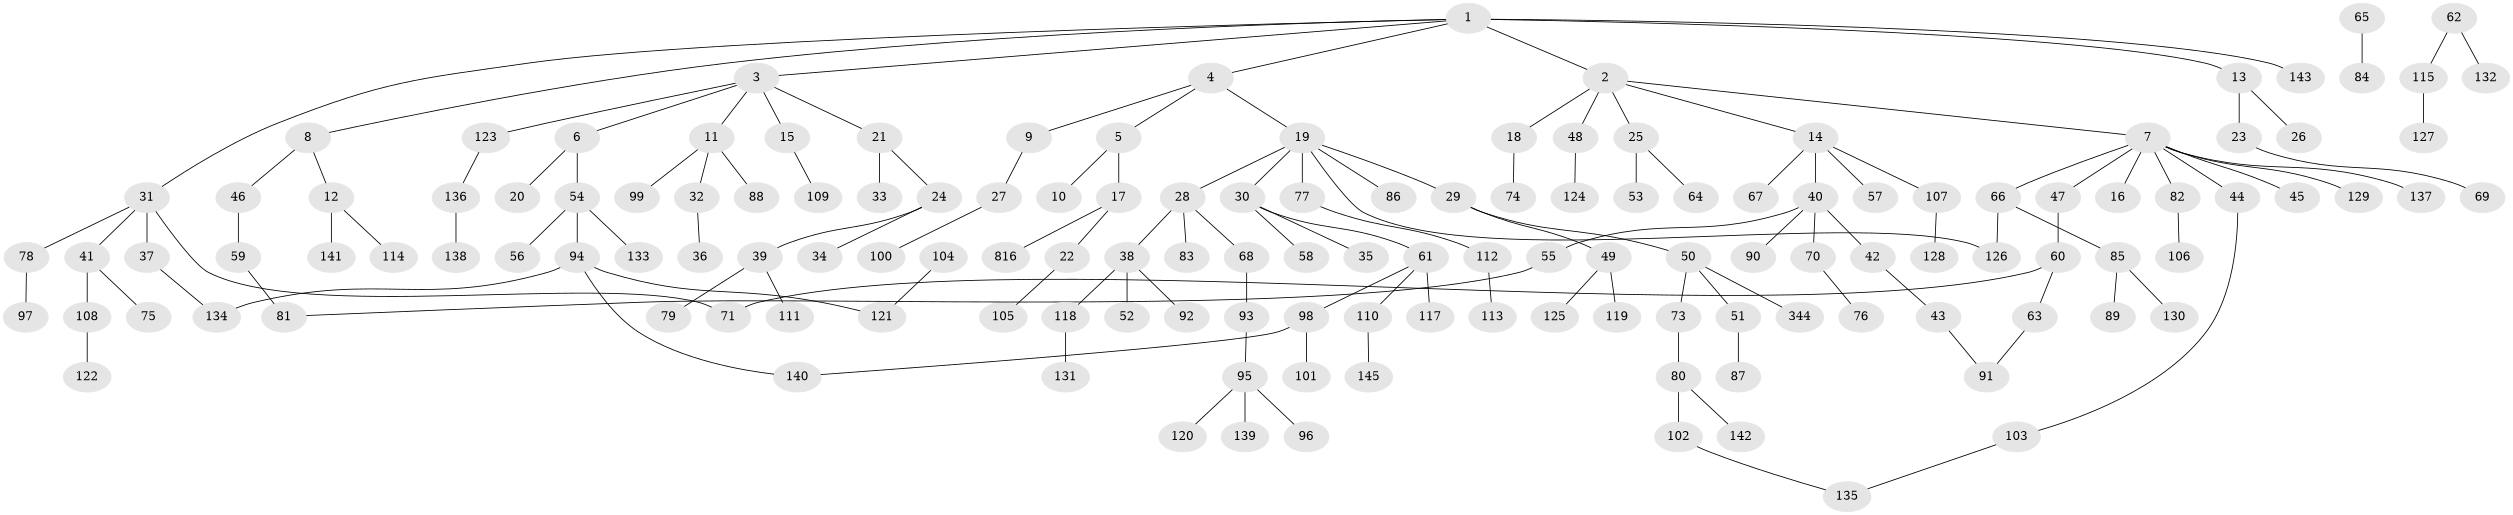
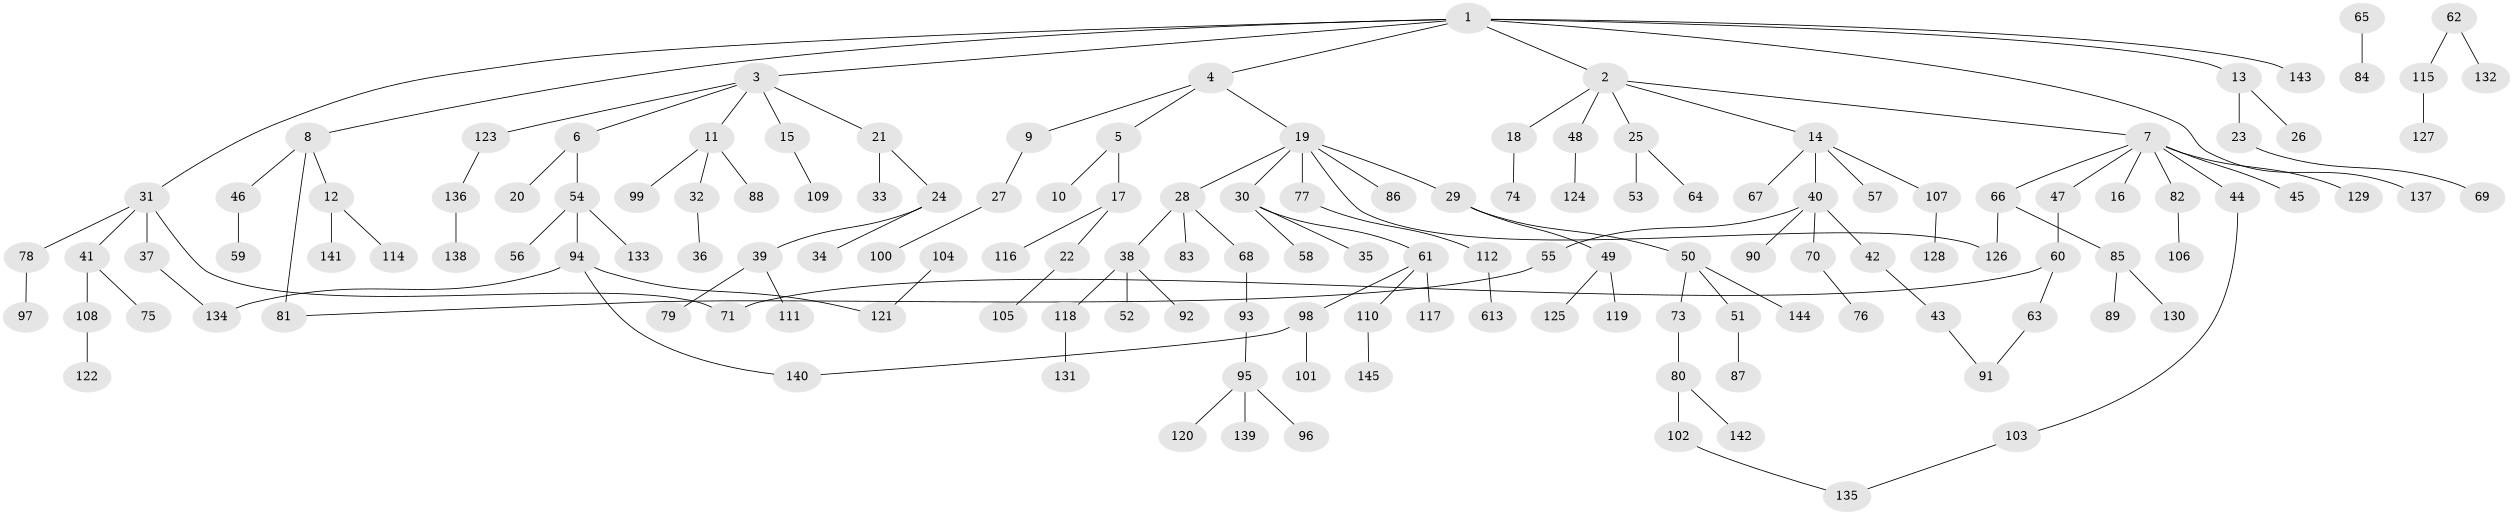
  graph {
    node [color=gray90 style=filled]
    1
    2
    3
    4
    8
    13
    31
    137
    143
    7
    14
    18
    25
    48
    6
    11
    15
    21
    123
    5
    9
    19
    12
    46
    81
    23
    26
    37
    41
    71
    78
    16
    44
    45
    47
    66
    82
    129
    40
    57
    67
    107
    74
    53
    64
    124
    20
    54
    32
    88
    99
    109
    24
    33
    136
    10
    17
    27
    28
    29
    30
    77
    86
    126
    22
-   116 [label=816]
+   116
    56
    94
    133
    103
    60
    85
    106
    114
    141
    59
    100
    36
    69
    42
    55
    70
    90
    128
    105
    38
    68
    83
    49
    50
    35
    58
    61
    112
    34
    39
    79
    111
    52
    92
    118
    93
    119
    125
    51
    73
-   144 [label=344]
+   144
    98
    110
    117
    134
    75
    108
    97
    131
    43
    76
    122
    91
    135
    63
    87
    65
    84
    80
    121
    140
    62
    115
    132
    101
    145
    127
    89
    130
    95
    104
    102
    142
-   113
+   113 [label=613]
    96
    120
    139
    138
    1 -- 2
    1 -- 3
    1 -- 4
    1 -- 8
    1 -- 13
    1 -- 31
-   7 -- 137
+   1 -- 137
    1 -- 143
    2 -- 7
    2 -- 14
    2 -- 18
    2 -- 25
    2 -- 48
    3 -- 6
    3 -- 11
    3 -- 15
    3 -- 21
    3 -- 123
    4 -- 5
    4 -- 9
    4 -- 19
    8 -- 12
    8 -- 46
-   59 -- 81
+   8 -- 81
    13 -- 23
    13 -- 26
    31 -- 37
    31 -- 41
    31 -- 71
    31 -- 78
    7 -- 16
    7 -- 44
    7 -- 45
    7 -- 47
    7 -- 66
    7 -- 82
    7 -- 129
    14 -- 40
    14 -- 57
    14 -- 67
    14 -- 107
    18 -- 74
    25 -- 53
    25 -- 64
    48 -- 124
    6 -- 20
    6 -- 54
    11 -- 32
    11 -- 88
    11 -- 99
    15 -- 109
    21 -- 24
    21 -- 33
    123 -- 136
    5 -- 10
    5 -- 17
    9 -- 27
    19 -- 28
    19 -- 29
    19 -- 30
    19 -- 77
    19 -- 86
    19 -- 126
    12 -- 114
    12 -- 141
    46 -- 59
    23 -- 69
    37 -- 134
    41 -- 75
    41 -- 108
    78 -- 97
    44 -- 103
    47 -- 60
    66 -- 126
    66 -- 85
    82 -- 106
    40 -- 42
    40 -- 55
    40 -- 70
    40 -- 90
    107 -- 128
    54 -- 56
    54 -- 94
    54 -- 133
    32 -- 36
    24 -- 34
    24 -- 39
    136 -- 138
    17 -- 22
    17 -- 116
    27 -- 100
    28 -- 38
    28 -- 68
    28 -- 83
    29 -- 49
    29 -- 50
    30 -- 35
    30 -- 58
    30 -- 61
    77 -- 112
    22 -- 105
    94 -- 134
    94 -- 121
    94 -- 140
    103 -- 135
    60 -- 71
    60 -- 63
    85 -- 89
    85 -- 130
    42 -- 43
    55 -- 81
    70 -- 76
    38 -- 52
    38 -- 92
    38 -- 118
    68 -- 93
    49 -- 119
    49 -- 125
    50 -- 51
    50 -- 73
    50 -- 144
    61 -- 98
    61 -- 110
    61 -- 117
    112 -- 113
    39 -- 79
    39 -- 111
    118 -- 131
    93 -- 95
    51 -- 87
    73 -- 80
    98 -- 140
    98 -- 101
    110 -- 145
    108 -- 122
    43 -- 91
    63 -- 91
    65 -- 84
    80 -- 102
    80 -- 142
    62 -- 115
    62 -- 132
    115 -- 127
    95 -- 96
    95 -- 120
    95 -- 139
    104 -- 121
    102 -- 135
  }
